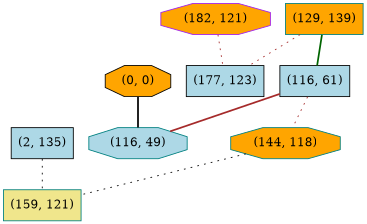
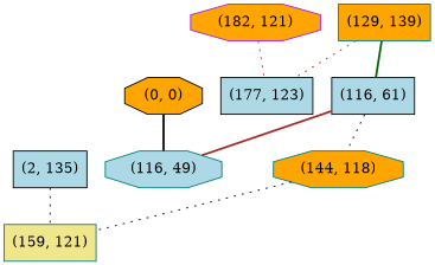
  graph {
    node [color=teal fillcolor=lightblue shape=box style=filled]
    edge [color=black style=dotted weight=1]
    "(159, 121)" [fillcolor=khaki]
    "(2, 135)" [color=black]
    "(182, 121)" [color=purple fillcolor=orange shape=octagon]
    "(177, 123)" [color=black]
    "(129, 139)" [fillcolor=orange]
    "(116, 61)" [color=black]
    "(144, 118)" [fillcolor=orange shape=octagon]
    "(116, 49)" [shape=octagon]
    "(0, 0)" [color=black fillcolor=orange shape=octagon]
    "(2, 135)" -- "(159, 121)" [weight=2]
    "(182, 121)" -- "(177, 123)" [color=brown weight=2]
    "(129, 139)" -- "(177, 123)" [color=brown]
    "(129, 139)" -- "(116, 61)" [color=darkgreen style=bold]
-   "(116, 61)" -- "(144, 118)" [color=brown]
+   "(116, 61)" -- "(144, 118)"
    "(116, 61)" -- "(116, 49)" [color=brown style=bold]
    "(144, 118)" -- "(159, 121)"
    "(0, 0)" -- "(116, 49)" [style=bold weight=4]
  }
